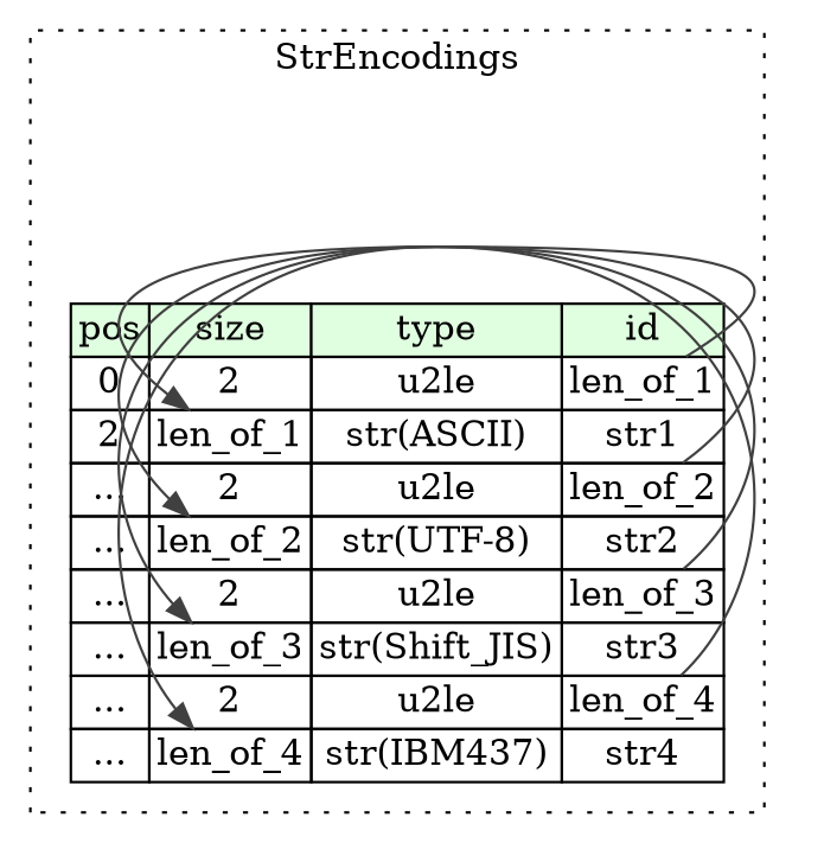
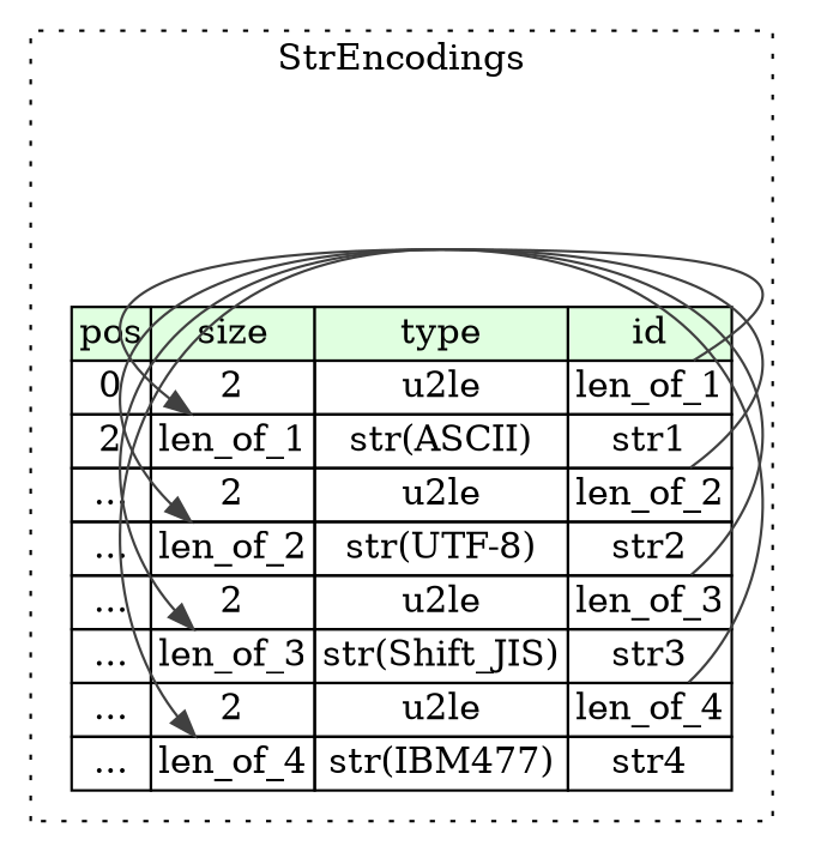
  digraph {
    rankdir=LR
    edge [color="#404040"]
-   n1 [label=<<TABLE BORDER="0" CELLBORDER="1" CELLSPACING="0"> 			<TR><TD BGCOLOR="#E0FFE0">pos</TD><TD BGCOLOR="#E0FFE0">size</TD><TD BGCOLOR="#E0FFE0">type</TD><TD BGCOLOR="#E0FFE0">id</TD></TR> 			<TR><TD PORT="len_of_1_pos">0</TD><TD PORT="len_of_1_size">2</TD><TD>u2le</TD><TD PORT="len_of_1_type">len_of_1</TD></TR> 			<TR><TD PORT="str1_pos">2</TD><TD PORT="str1_size">len_of_1</TD><TD>str(ASCII)</TD><TD PORT="str1_type">str1</TD></TR> 			<TR><TD PORT="len_of_2_pos">...</TD><TD PORT="len_of_2_size">2</TD><TD>u2le</TD><TD PORT="len_of_2_type">len_of_2</TD></TR> 			<TR><TD PORT="str2_pos">...</TD><TD PORT="str2_size">len_of_2</TD><TD>str(UTF-8)</TD><TD PORT="str2_type">str2</TD></TR> 			<TR><TD PORT="len_of_3_pos">...</TD><TD PORT="len_of_3_size">2</TD><TD>u2le</TD><TD PORT="len_of_3_type">len_of_3</TD></TR> 			<TR><TD PORT="str3_pos">...</TD><TD PORT="str3_size">len_of_3</TD><TD>str(Shift_JIS)</TD><TD PORT="str3_type">str3</TD></TR> 			<TR><TD PORT="len_of_4_pos">...</TD><TD PORT="len_of_4_size">2</TD><TD>u2le</TD><TD PORT="len_of_4_type">len_of_4</TD></TR> 			<TR><TD PORT="str4_pos">...</TD><TD PORT="str4_size">len_of_4</TD><TD>str(IBM437)</TD><TD PORT="str4_type">str4</TD></TR> 		</TABLE>> shape=plaintext]
+   n1 [label=<<TABLE BORDER="0" CELLBORDER="1" CELLSPACING="0"> 			<TR><TD BGCOLOR="#E0FFE0">pos</TD><TD BGCOLOR="#E0FFE0">size</TD><TD BGCOLOR="#E0FFE0">type</TD><TD BGCOLOR="#E0FFE0">id</TD></TR> 			<TR><TD PORT="len_of_1_pos">0</TD><TD PORT="len_of_1_size">2</TD><TD>u2le</TD><TD PORT="len_of_1_type">len_of_1</TD></TR> 			<TR><TD PORT="str1_pos">2</TD><TD PORT="str1_size">len_of_1</TD><TD>str(ASCII)</TD><TD PORT="str1_type">str1</TD></TR> 			<TR><TD PORT="len_of_2_pos">...</TD><TD PORT="len_of_2_size">2</TD><TD>u2le</TD><TD PORT="len_of_2_type">len_of_2</TD></TR> 			<TR><TD PORT="str2_pos">...</TD><TD PORT="str2_size">len_of_2</TD><TD>str(UTF-8)</TD><TD PORT="str2_type">str2</TD></TR> 			<TR><TD PORT="len_of_3_pos">...</TD><TD PORT="len_of_3_size">2</TD><TD>u2le</TD><TD PORT="len_of_3_type">len_of_3</TD></TR> 			<TR><TD PORT="str3_pos">...</TD><TD PORT="str3_size">len_of_3</TD><TD>str(Shift_JIS)</TD><TD PORT="str3_type">str3</TD></TR> 			<TR><TD PORT="len_of_4_pos">...</TD><TD PORT="len_of_4_size">2</TD><TD>u2le</TD><TD PORT="len_of_4_type">len_of_4</TD></TR> 			<TR><TD PORT="str4_pos">...</TD><TD PORT="str4_size">len_of_4</TD><TD>str(IBM477)</TD><TD PORT="str4_type">str4</TD></TR> 		</TABLE>> shape=plaintext]
    subgraph cluster_1 {
      label=StrEncodings
      style=dotted
      n1
    }
    n1 -> n1 [headport=str1_size tailport=len_of_1_type]
    n1 -> n1 [headport=str2_size tailport=len_of_2_type]
    n1 -> n1 [headport=str3_size tailport=len_of_3_type]
    n1 -> n1 [headport=str4_size tailport=len_of_4_type]
  }
